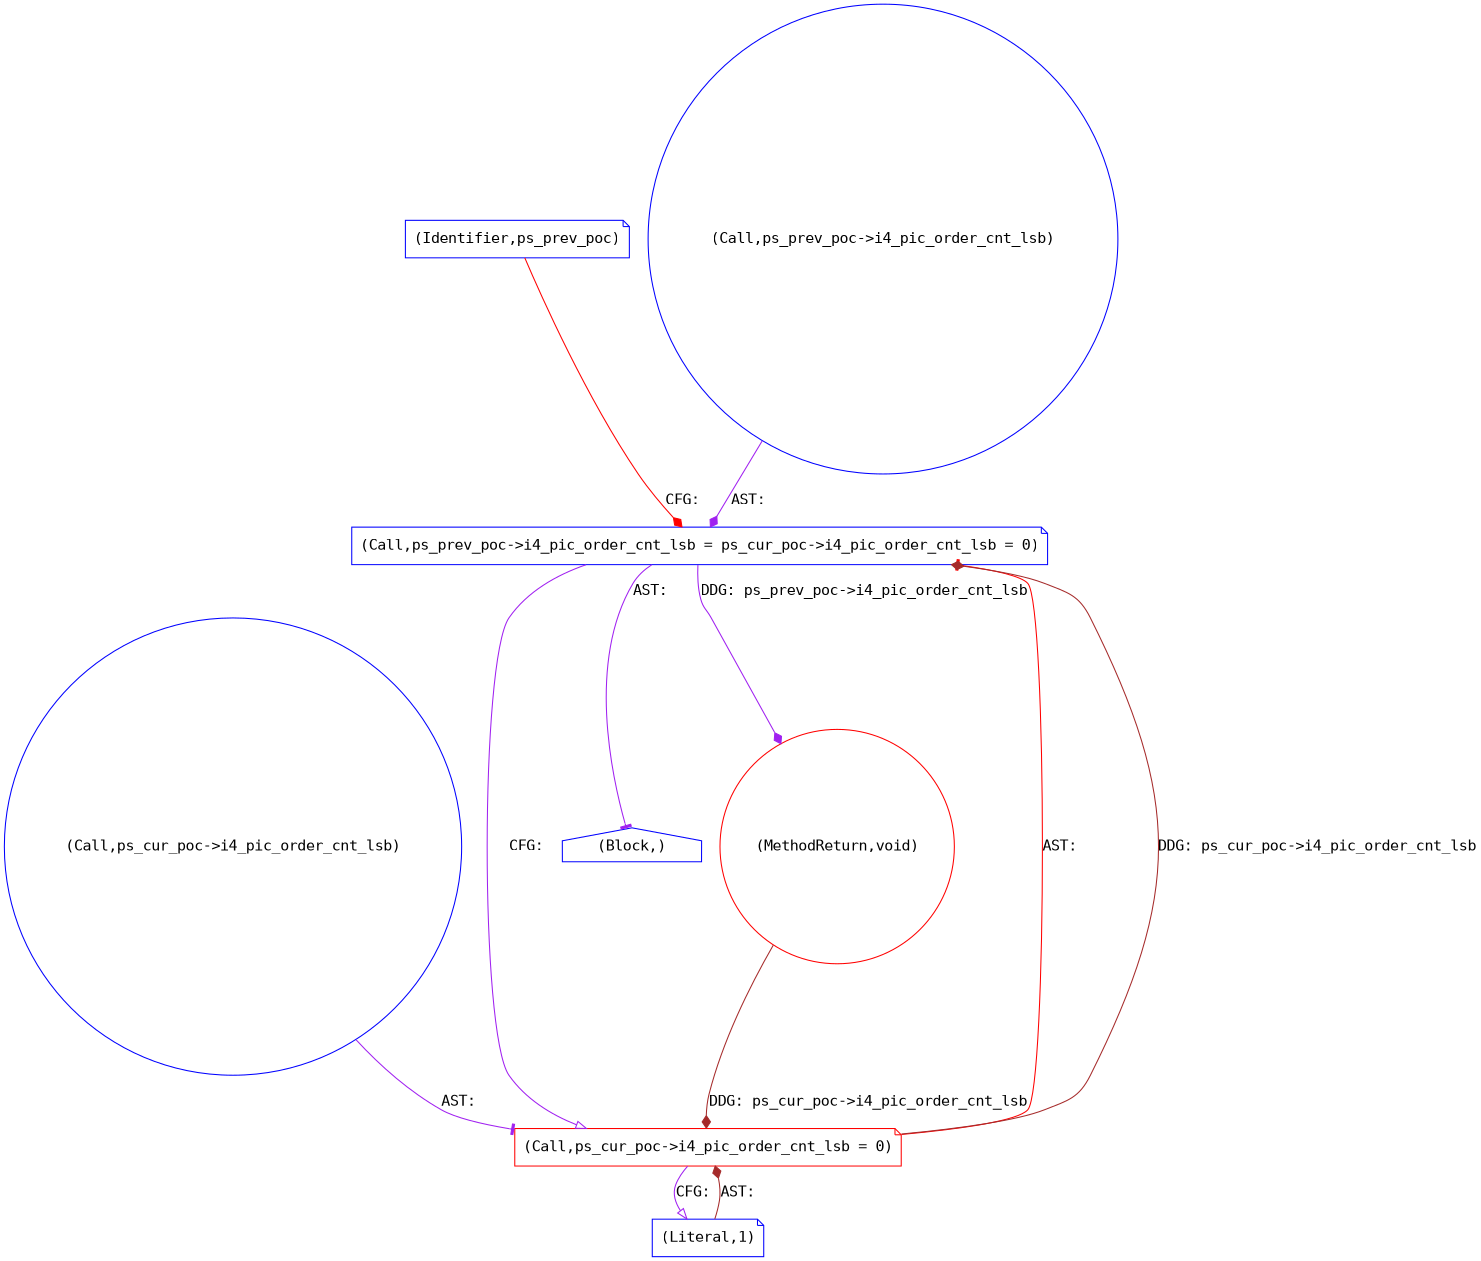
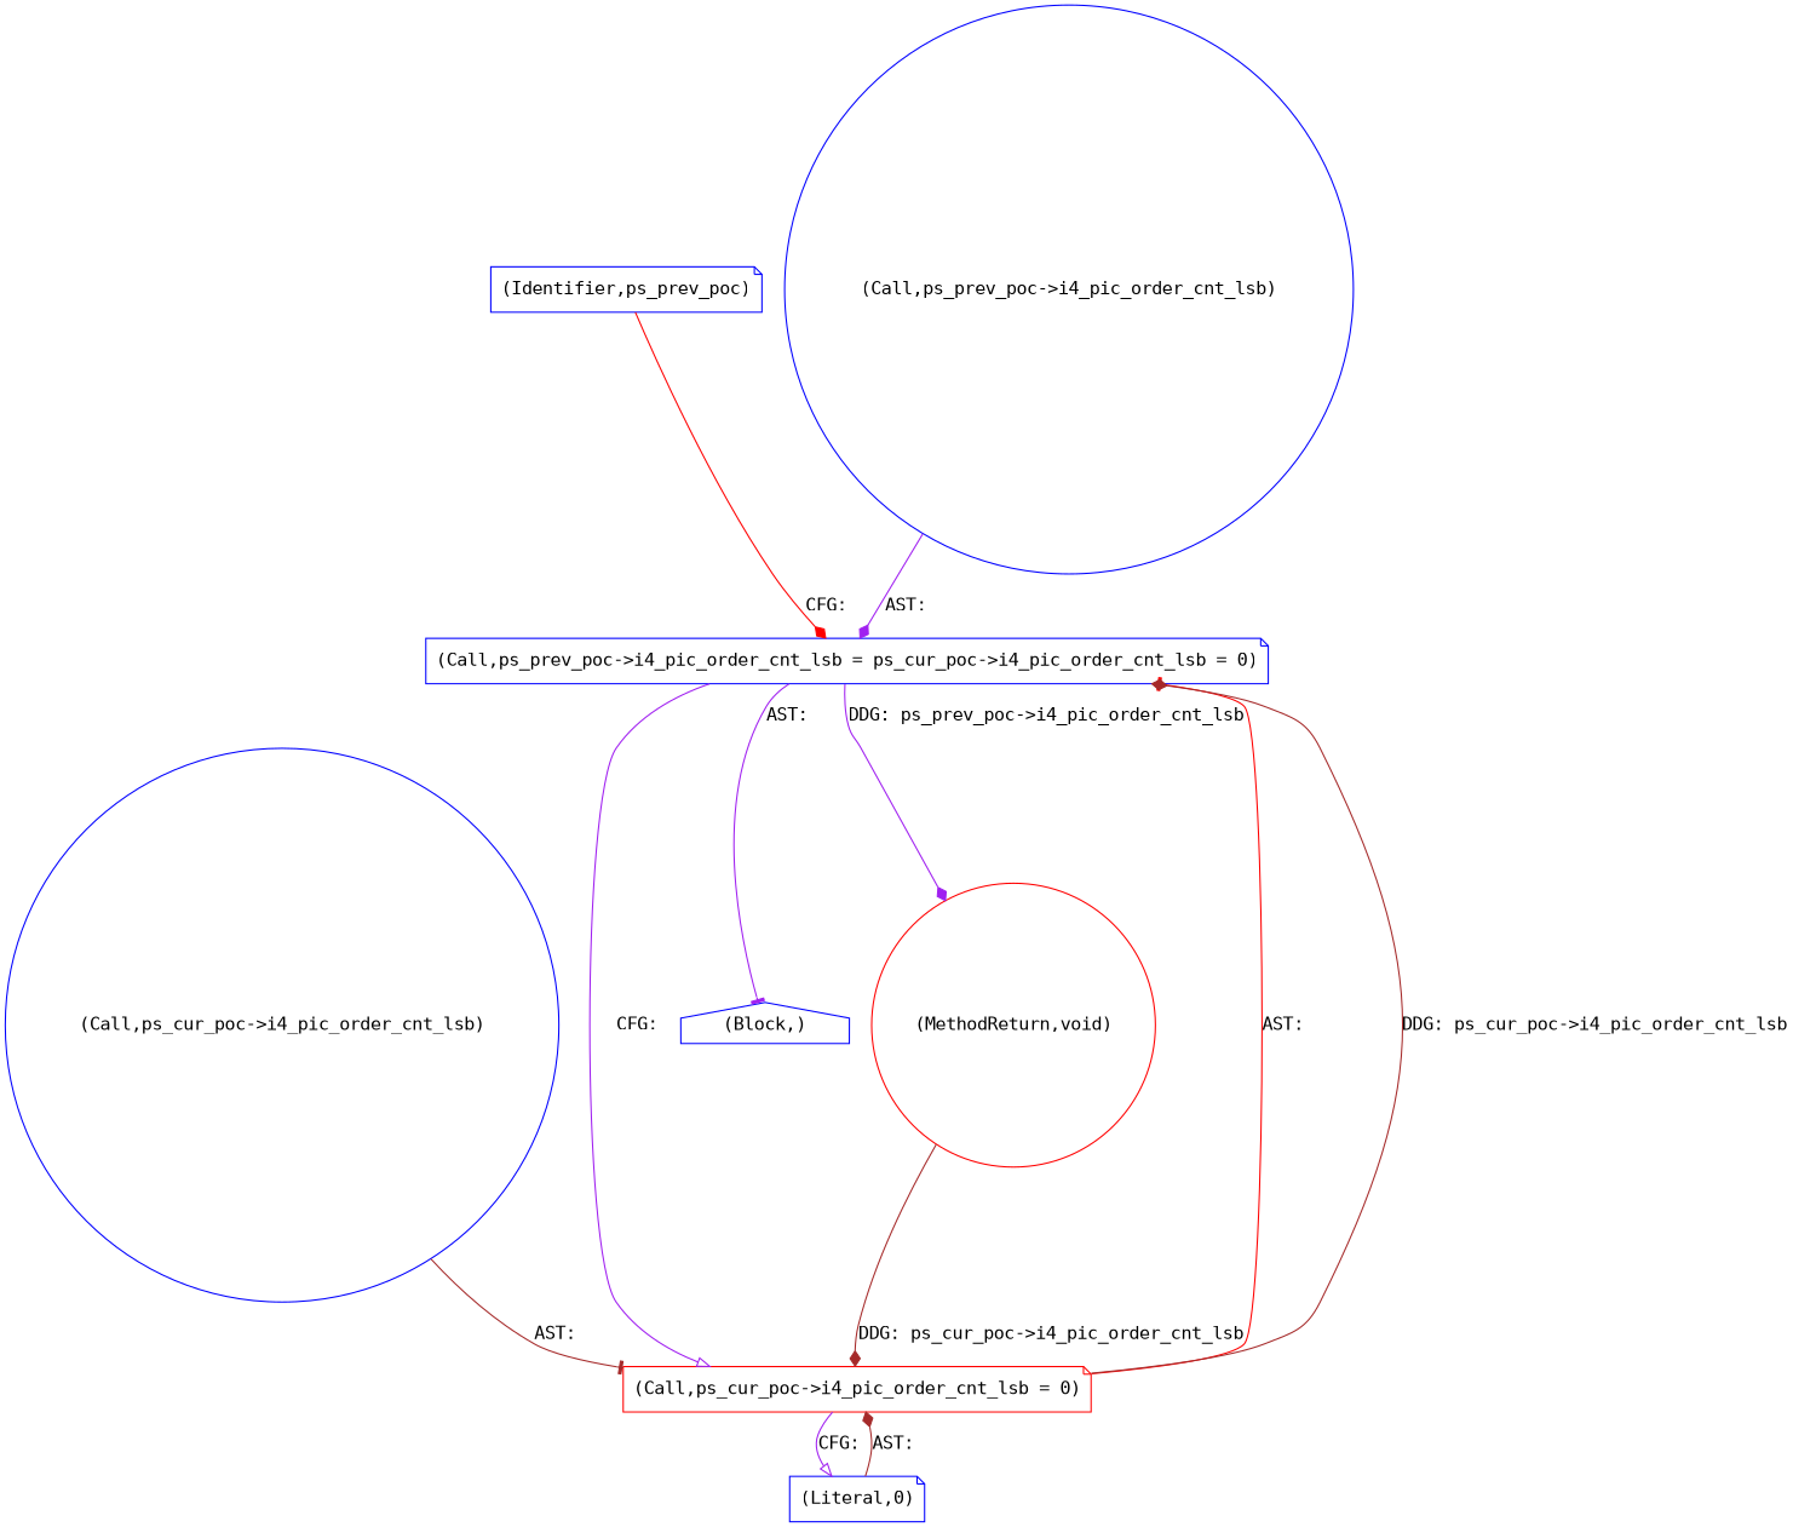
  digraph {
    fontname="DejaVu Sans Mono"
    node [color=blue fontname="DejaVu Sans Mono" shape=note]
    edge [arrowhead=diamond color=purple fontname="DejaVu Sans Mono"]
    n1 [label="(Call,ps_prev_poc->i4_pic_order_cnt_lsb = ps_cur_poc->i4_pic_order_cnt_lsb = 0)"]
    n2 [color=red label="(Call,ps_cur_poc->i4_pic_order_cnt_lsb = 0)"]
    n3 [label="(Block,)" shape=house]
    n4 [color=red label="(MethodReturn,void)" shape=circle]
-   n5 [label="(Literal,1)"]
+   n5 [label="(Literal,0)"]
    n6 [label="(Identifier,ps_prev_poc)"]
    n7 [label="(Call,ps_cur_poc->i4_pic_order_cnt_lsb)" shape=circle]
    n8 [label="(Call,ps_prev_poc->i4_pic_order_cnt_lsb)" shape=circle]
    n1 -> n2 [arrowhead=onormal label="CFG: "]
    n1 -> n3 [arrowhead=tee label="AST: "]
    n1 -> n4 [label="DDG: ps_prev_poc->i4_pic_order_cnt_lsb"]
    n2 -> n1 [arrowhead=tee color=red label="AST: "]
    n2 -> n1 [color=brown label="DDG: ps_cur_poc->i4_pic_order_cnt_lsb"]
    n2 -> n5 [arrowhead=onormal label="CFG: "]
    n4 -> n2 [color=brown label="DDG: ps_cur_poc->i4_pic_order_cnt_lsb"]
    n5 -> n2 [color=brown label="AST: "]
    n6 -> n1 [color=red label="CFG: "]
-   n7 -> n2 [arrowhead=tee label="AST: "]
+   n7 -> n2 [arrowhead=tee color=brown label="AST: "]
    n8 -> n1 [label="AST: "]
  }
